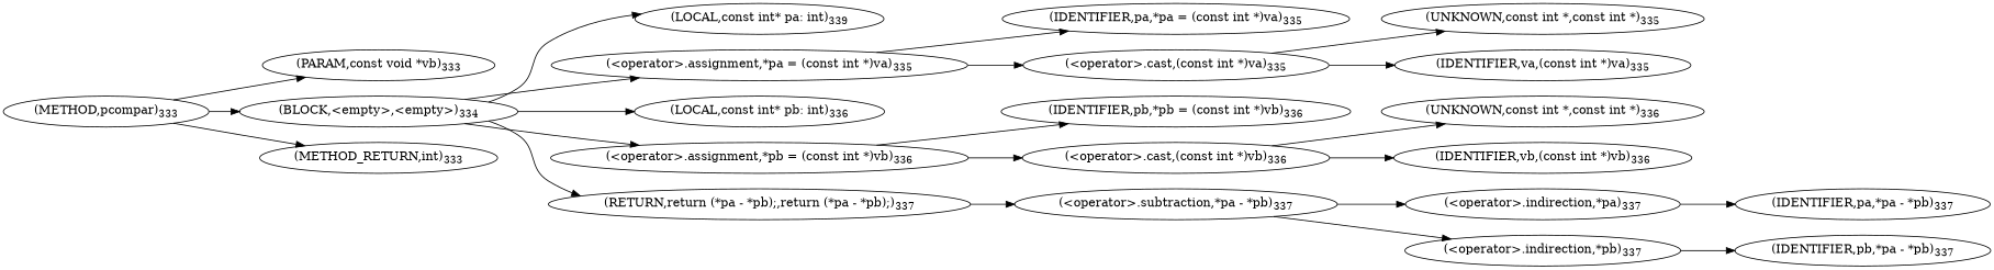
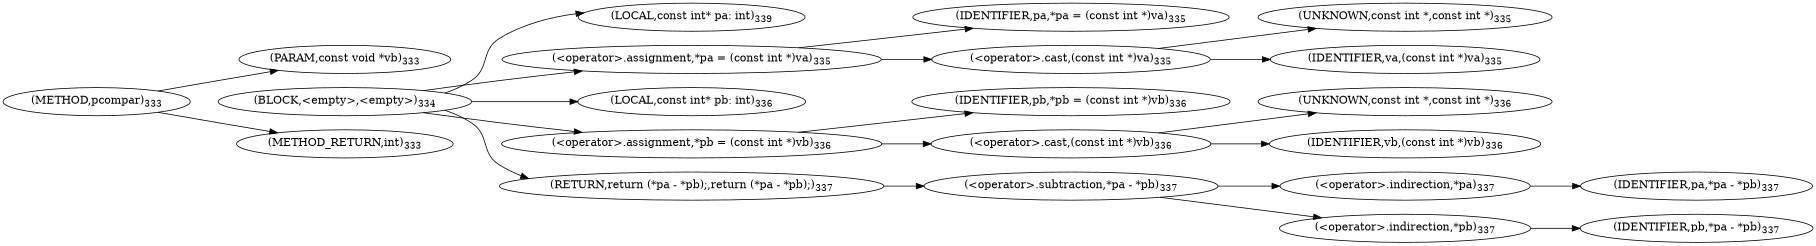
  digraph {
    rankdir=LR
    n1 [label=<(METHOD,pcompar)<SUB>333</SUB>>]
    n2 [label=<(PARAM,const void *vb)<SUB>333</SUB>>]
    n3 [label=<(BLOCK,&lt;empty&gt;,&lt;empty&gt;)<SUB>334</SUB>>]
    n4 [label=<(METHOD_RETURN,int)<SUB>333</SUB>>]
    n5 [label=<(LOCAL,const int* pa: int)<SUB>339</SUB>>]
    n6 [label=<(&lt;operator&gt;.assignment,*pa = (const int *)va)<SUB>335</SUB>>]
    n7 [label=<(LOCAL,const int* pb: int)<SUB>336</SUB>>]
    n8 [label=<(&lt;operator&gt;.assignment,*pb = (const int *)vb)<SUB>336</SUB>>]
    n9 [label=<(RETURN,return (*pa - *pb);,return (*pa - *pb);)<SUB>337</SUB>>]
    n10 [label=<(IDENTIFIER,pa,*pa = (const int *)va)<SUB>335</SUB>>]
    n11 [label=<(&lt;operator&gt;.cast,(const int *)va)<SUB>335</SUB>>]
    n12 [label=<(IDENTIFIER,pb,*pb = (const int *)vb)<SUB>336</SUB>>]
    n13 [label=<(&lt;operator&gt;.cast,(const int *)vb)<SUB>336</SUB>>]
    n14 [label=<(&lt;operator&gt;.subtraction,*pa - *pb)<SUB>337</SUB>>]
    n15 [label=<(UNKNOWN,const int *,const int *)<SUB>335</SUB>>]
    n16 [label=<(IDENTIFIER,va,(const int *)va)<SUB>335</SUB>>]
    n17 [label=<(UNKNOWN,const int *,const int *)<SUB>336</SUB>>]
    n18 [label=<(IDENTIFIER,vb,(const int *)vb)<SUB>336</SUB>>]
    n19 [label=<(&lt;operator&gt;.indirection,*pa)<SUB>337</SUB>>]
    n20 [label=<(&lt;operator&gt;.indirection,*pb)<SUB>337</SUB>>]
    n21 [label=<(IDENTIFIER,pa,*pa - *pb)<SUB>337</SUB>>]
    n22 [label=<(IDENTIFIER,pb,*pa - *pb)<SUB>337</SUB>>]
    n1 -> n2
-   n1 -> n3
    n1 -> n4
    n3 -> n5
    n3 -> n6
    n3 -> n7
    n3 -> n8
    n3 -> n9
    n6 -> n10
    n6 -> n11
    n8 -> n12
    n8 -> n13
    n9 -> n14
    n11 -> n15
    n11 -> n16
    n13 -> n17
    n13 -> n18
    n14 -> n19
    n14 -> n20
    n19 -> n21
    n20 -> n22
  }
